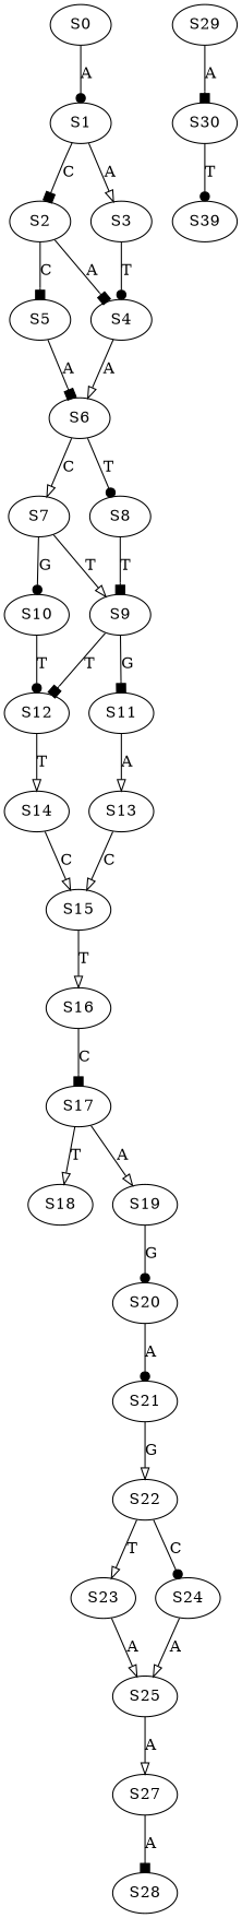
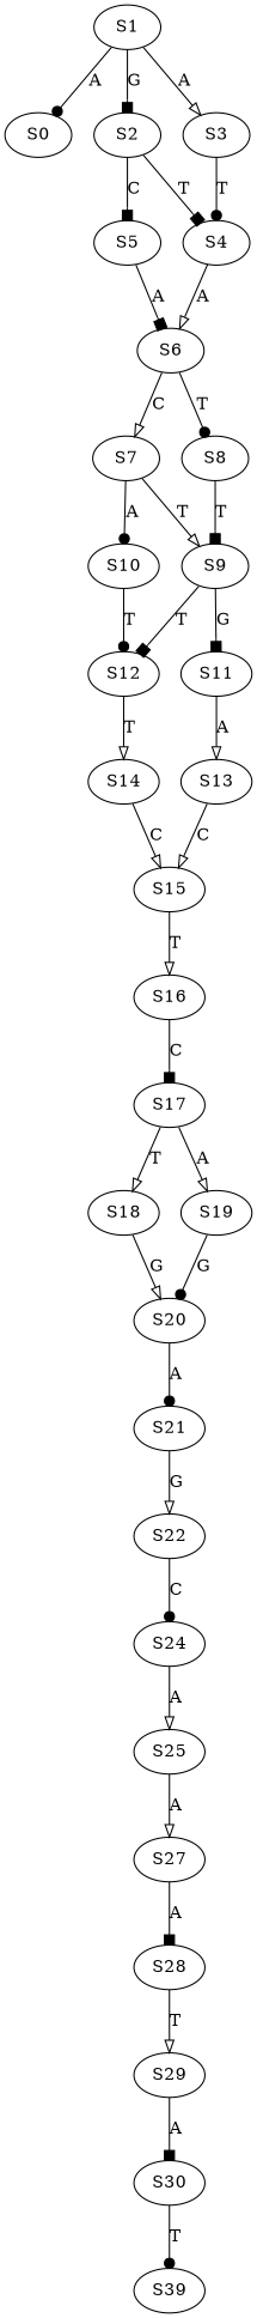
  strict digraph {
    fontname="DejaVu Serif"
    node [fontname="DejaVu Serif"]
    edge [arrowhead=onormal fontname="DejaVu Serif"]
    S0
    S1
    S2
    S3
    S4
    S5
    S6
    S7
    S8
    S9
    S10
    S11
    S12
    S13
    S14
    S15
    S16
    S17
    S18
    S19
    S20
    S21
    S22
-   S23
    S24
    S25
    S27
    S28
    S29
    S30
    n31 [label=S39]
-   S0 -> S1 [arrowhead=dot label=A]
-   S1 -> S2 [arrowhead=box label=C]
+   S1 -> S0 [arrowhead=dot label=A]
+   S1 -> S2 [arrowhead=box label=G]
    S1 -> S3 [label=A]
-   S2 -> S4 [arrowhead=box label=A]
+   S2 -> S4 [arrowhead=box label=T]
    S2 -> S5 [arrowhead=box label=C]
    S3 -> S4 [arrowhead=dot label=T]
    S4 -> S6 [label=A]
    S5 -> S6 [arrowhead=box label=A]
    S6 -> S7 [label=C]
    S6 -> S8 [arrowhead=dot label=T]
    S7 -> S9 [label=T]
-   S7 -> S10 [arrowhead=dot label=G]
+   S7 -> S10 [arrowhead=dot label=A]
    S8 -> S9 [arrowhead=box label=T]
    S9 -> S11 [arrowhead=box label=G]
    S9 -> S12 [arrowhead=box label=T]
    S10 -> S12 [arrowhead=dot label=T]
    S11 -> S13 [label=A]
    S12 -> S14 [label=T]
    S13 -> S15 [label=C]
    S14 -> S15 [label=C]
    S15 -> S16 [label=T]
    S16 -> S17 [arrowhead=box label=C]
    S17 -> S18 [label=T]
    S17 -> S19 [label=A]
+   S18 -> S20 [label=G]
    S19 -> S20 [arrowhead=dot label=G]
    S20 -> S21 [arrowhead=dot label=A]
    S21 -> S22 [label=G]
-   S22 -> S23 [label=T]
    S22 -> S24 [arrowhead=dot label=C]
-   S23 -> S25 [label=A]
    S24 -> S25 [label=A]
    S25 -> S27 [label=A]
    S27 -> S28 [arrowhead=box label=A]
+   S28 -> S29 [label=T]
    S29 -> S30 [arrowhead=box label=A]
    S30 -> n31 [arrowhead=dot label=T]
  }
